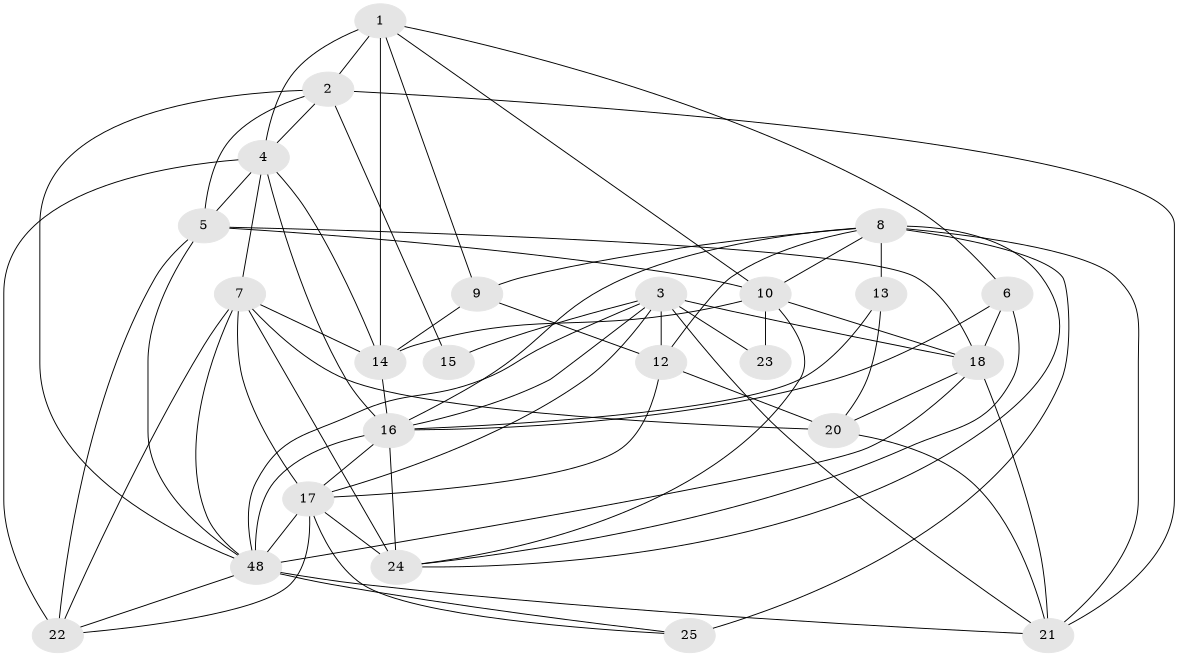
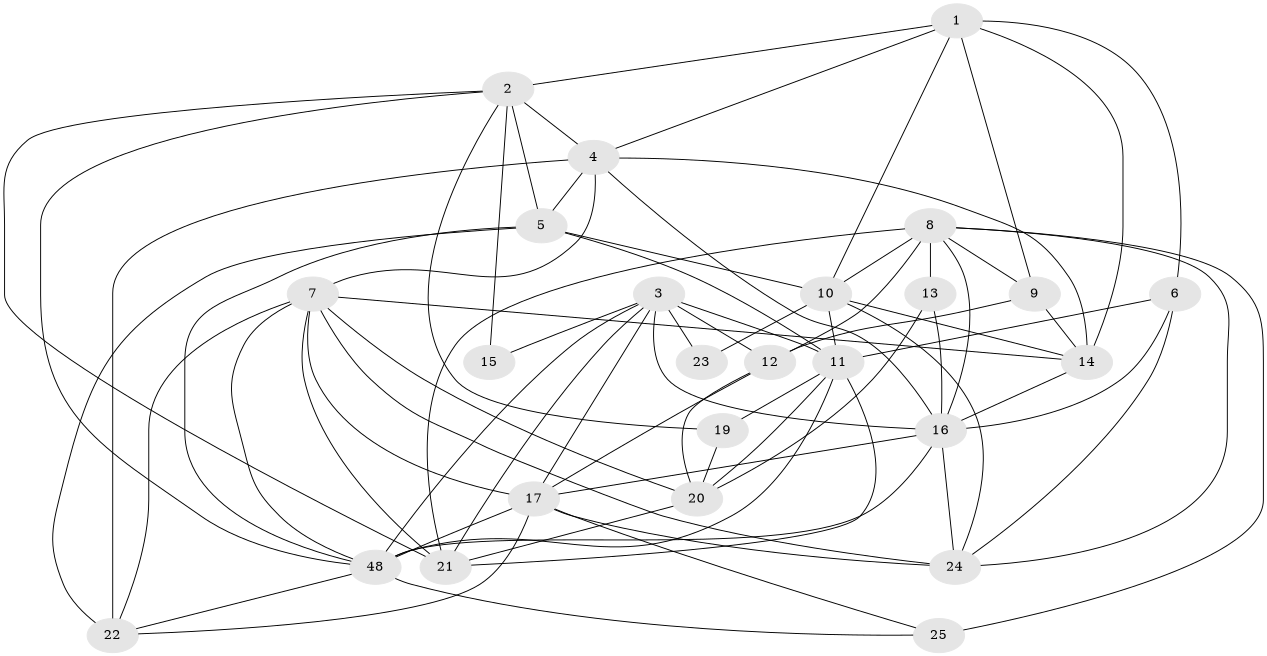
  graph {
    fontname="DejaVu Serif"
    node [color=gray90 fontname="DejaVu Serif" style=filled]
    edge [fontname="DejaVu Serif" weight=1.0]
    1
    2
    4
    6
    9
    10
    14
    5
    15
    n10 [label=48]
+   19
    21
    16
    7
    22
-   11 [label=18]
+   11
    24
    12
    23
    25
    20
    3
    17
    8
    13
    1 -- 2 [weight=2.0]
    1 -- 4
    1 -- 6
    1 -- 9
    1 -- 10
    1 -- 14 [weight=2.0]
    2 -- 4
    2 -- 5 [weight=2.0]
    2 -- 15 [weight=2.0]
    2 -- n10
+   2 -- 19
    2 -- 21
    4 -- 14
    4 -- 5
    4 -- 16 [weight=2.0]
    4 -- 7 [weight=2.0]
    4 -- 22 [weight=2.0]
    6 -- 16
    6 -- 11
    6 -- 24
    9 -- 14
    9 -- 12
    10 -- 14 [weight=2.0]
    10 -- 11 [weight=3.0]
    10 -- 24
    10 -- 23 [weight=2.0]
    14 -- 16
    5 -- 10 [weight=2.0]
    5 -- n10
    5 -- 22
    5 -- 11
    n10 -- 22
    n10 -- 25
+   19 -- 20
    16 -- n10
    16 -- 24 [weight=2.0]
    16 -- 17 [weight=2.0]
    7 -- 14
    7 -- n10
-   n10 -- 21
+   7 -- 21
    7 -- 22
    7 -- 24 [weight=2.0]
    7 -- 20
    7 -- 17
    11 -- n10 [weight=2.0]
+   11 -- 19 [weight=2.0]
    11 -- 21
    11 -- 20
    12 -- 20
    12 -- 17 [weight=2.0]
    20 -- 21
    3 -- 15 [weight=2.0]
    3 -- n10
    3 -- 21
    3 -- 16
    3 -- 11
    3 -- 12 [weight=3.0]
    3 -- 23 [weight=2.0]
    3 -- 17
    17 -- n10
    17 -- 22
    17 -- 24
    17 -- 25
    8 -- 9
    8 -- 10
    8 -- 21
    8 -- 16
    8 -- 24
    8 -- 12
    8 -- 25 [weight=2.0]
    8 -- 13 [weight=4.0]
    13 -- 16
    13 -- 20
  }
